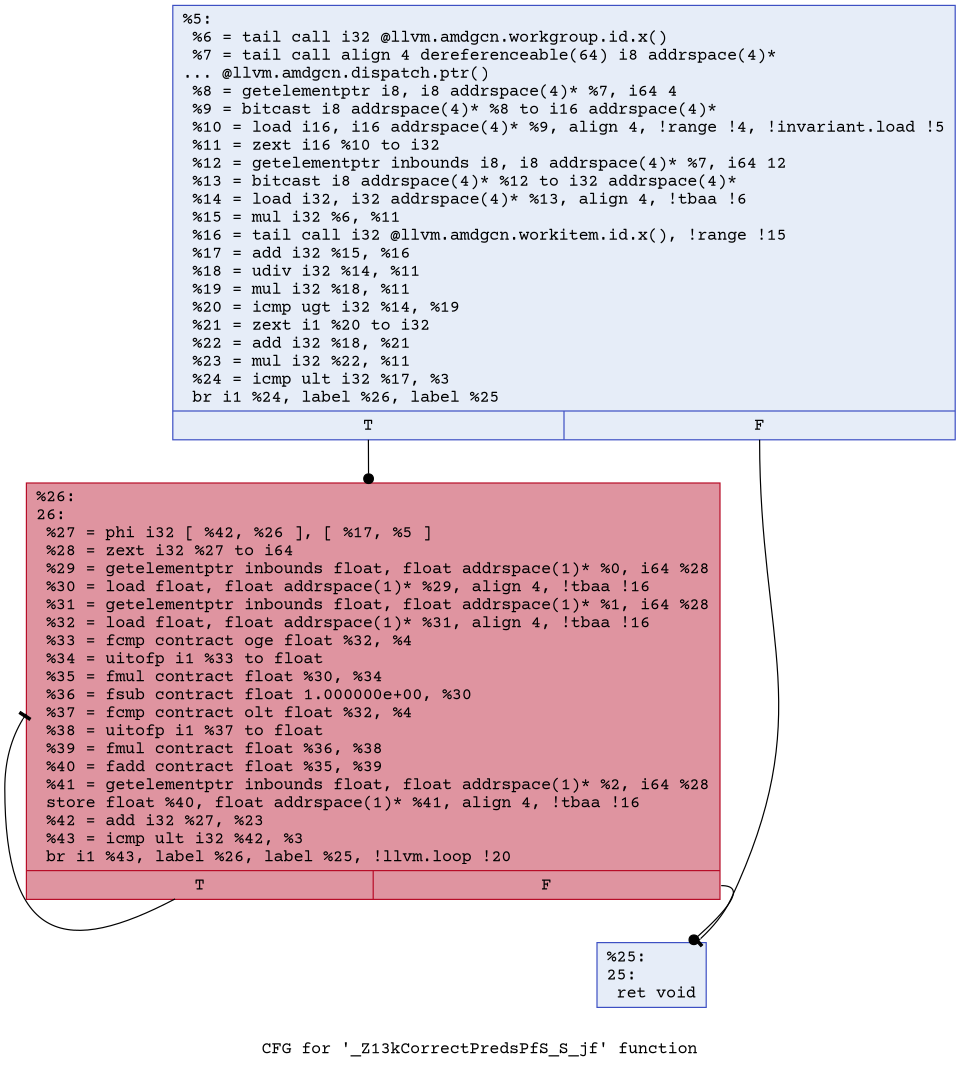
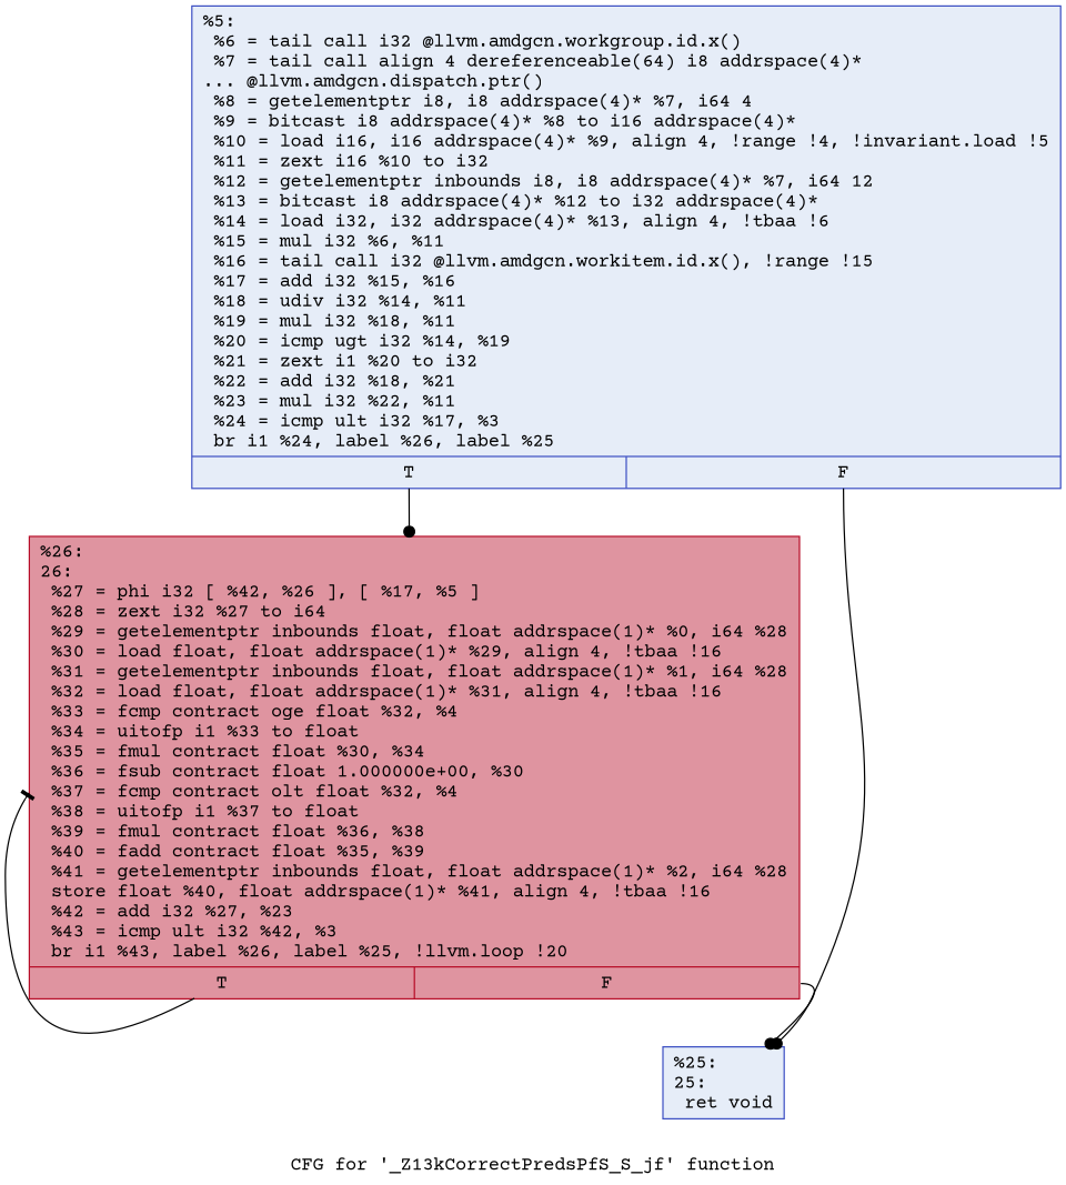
  digraph {
    label="CFG for '_Z13kCorrectPredsPfS_S_jf' function"
    fontname="Courier Prime"
    node [color="#3d50c3ff" fillcolor="#c7d7f070" shape=record style=filled fontname="Courier Prime"]
    edge [tailport=s0 arrowhead=dot fontname="Courier Prime"]
    n1 [label="{%5:\l  %6 = tail call i32 @llvm.amdgcn.workgroup.id.x()\l  %7 = tail call align 4 dereferenceable(64) i8 addrspace(4)*\l... @llvm.amdgcn.dispatch.ptr()\l  %8 = getelementptr i8, i8 addrspace(4)* %7, i64 4\l  %9 = bitcast i8 addrspace(4)* %8 to i16 addrspace(4)*\l  %10 = load i16, i16 addrspace(4)* %9, align 4, !range !4, !invariant.load !5\l  %11 = zext i16 %10 to i32\l  %12 = getelementptr inbounds i8, i8 addrspace(4)* %7, i64 12\l  %13 = bitcast i8 addrspace(4)* %12 to i32 addrspace(4)*\l  %14 = load i32, i32 addrspace(4)* %13, align 4, !tbaa !6\l  %15 = mul i32 %6, %11\l  %16 = tail call i32 @llvm.amdgcn.workitem.id.x(), !range !15\l  %17 = add i32 %15, %16\l  %18 = udiv i32 %14, %11\l  %19 = mul i32 %18, %11\l  %20 = icmp ugt i32 %14, %19\l  %21 = zext i1 %20 to i32\l  %22 = add i32 %18, %21\l  %23 = mul i32 %22, %11\l  %24 = icmp ult i32 %17, %3\l  br i1 %24, label %26, label %25\l|{<s0>T|<s1>F}}"]
    n2 [color="#b70d28ff" fillcolor="#b70d2870" label="{%26:\l26:                                               \l  %27 = phi i32 [ %42, %26 ], [ %17, %5 ]\l  %28 = zext i32 %27 to i64\l  %29 = getelementptr inbounds float, float addrspace(1)* %0, i64 %28\l  %30 = load float, float addrspace(1)* %29, align 4, !tbaa !16\l  %31 = getelementptr inbounds float, float addrspace(1)* %1, i64 %28\l  %32 = load float, float addrspace(1)* %31, align 4, !tbaa !16\l  %33 = fcmp contract oge float %32, %4\l  %34 = uitofp i1 %33 to float\l  %35 = fmul contract float %30, %34\l  %36 = fsub contract float 1.000000e+00, %30\l  %37 = fcmp contract olt float %32, %4\l  %38 = uitofp i1 %37 to float\l  %39 = fmul contract float %36, %38\l  %40 = fadd contract float %35, %39\l  %41 = getelementptr inbounds float, float addrspace(1)* %2, i64 %28\l  store float %40, float addrspace(1)* %41, align 4, !tbaa !16\l  %42 = add i32 %27, %23\l  %43 = icmp ult i32 %42, %3\l  br i1 %43, label %26, label %25, !llvm.loop !20\l|{<s0>T|<s1>F}}"]
    n3 [label="{%25:\l25:                                               \l  ret void\l}"]
    n1 -> n2
-   n1 -> n3 [tailport=s1 arrowhead=tee]
+   n1 -> n3 [tailport=s1]
    n2 -> n2 [arrowhead=tee]
    n2 -> n3 [tailport=s1]
  }
